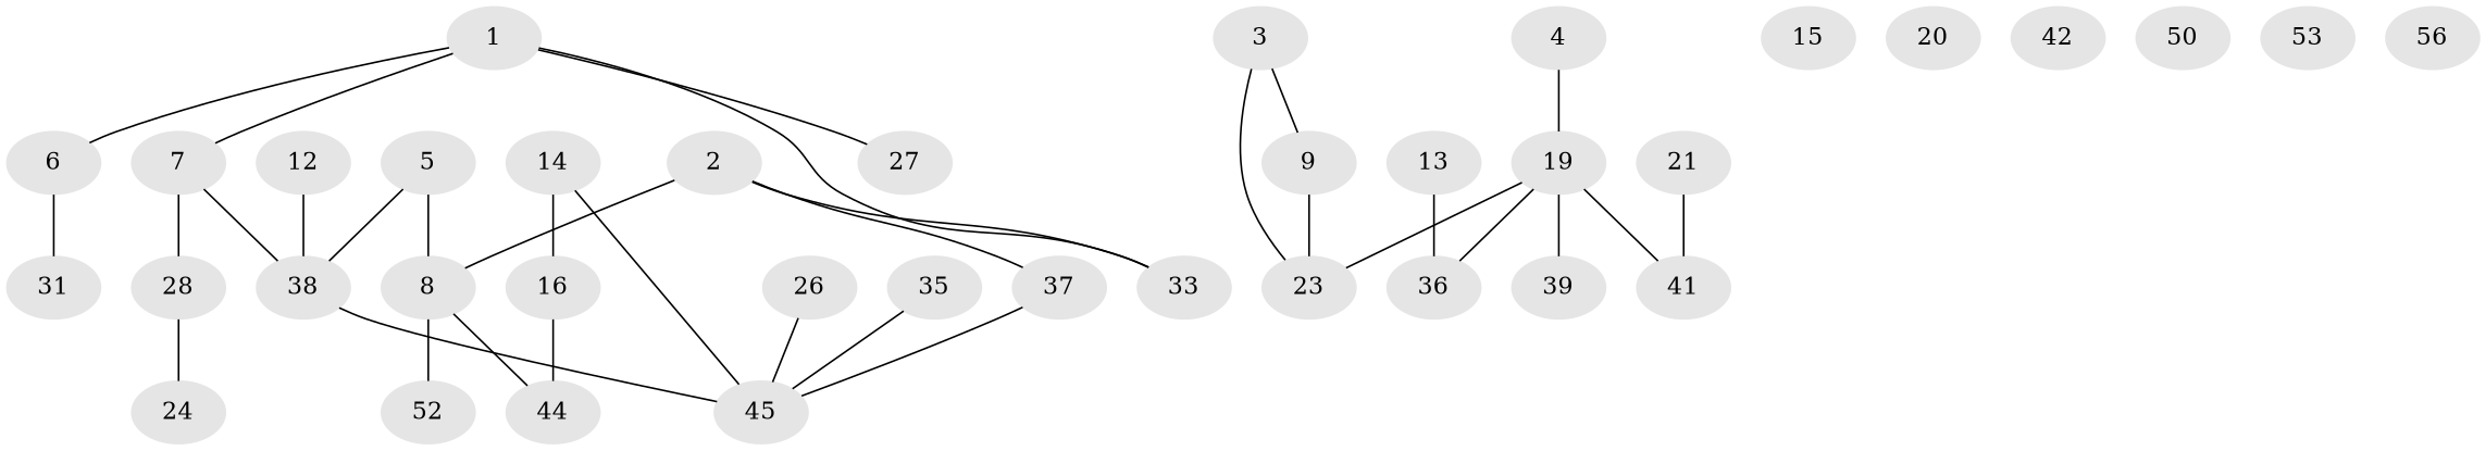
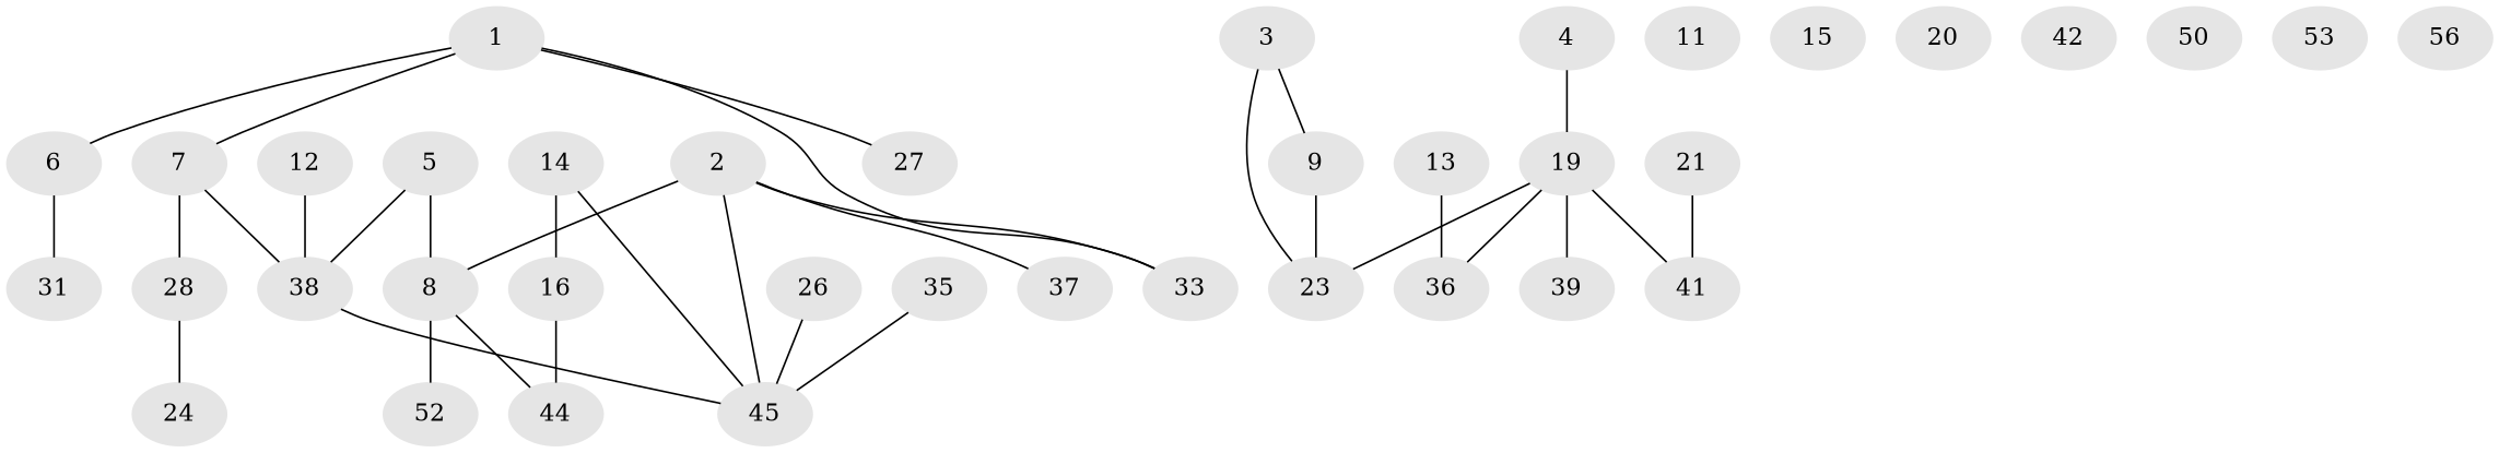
  graph {
    node [color=gray90 style=filled]
    1 [super="+40"]
    6 [super="+10"]
    7 [super="+17"]
    27
    33
    31
    38 [super="+46"]
    28 [super="+34"]
    2 [super="+43"]
    8 [super="+25"]
    37 [super="+55"]
    44
    52
    45 [super="+48"]
    3 [super="+30"]
    9
    23 [super="+54"]
    19 [super="+24"]
    36
    39
    n21 [label=41]
    4
    5
    n24 [label=24]
+   11
    12
    13 [super="+18"]
    14 [super="+22"]
    16 [super="+47"]
    15 [super="+32"]
    20
    21 [super="+49"]
    26 [super="+41"]
    35
    42
    50
    53
    56
    1 -- 6
    1 -- 7
    1 -- 27
    1 -- 33
    6 -- 31
    7 -- 38
    7 -- 28
    38 -- 45
    28 -- n24
    2 -- 33
    2 -- 8
    2 -- 37
    8 -- 44
    8 -- 52
-   37 -- 45
+   2 -- 45
    3 -- 9
    3 -- 23
    9 -- 23
    19 -- 23
    19 -- 36
    19 -- 39
    19 -- n21
    4 -- 19
    5 -- 38
    5 -- 8
    12 -- 38
    13 -- 36
    14 -- 45
    14 -- 16 [weight=2]
    16 -- 44
    21 -- n21
    26 -- 45
    35 -- 45
  }
